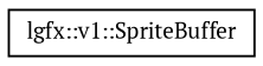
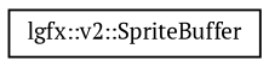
  digraph {
    rankdir=LR
    fontname="PT Serif"
-   n1 [color=black fillcolor=white fontname="PT Serif" fontsize=10 height=0.2 label="lgfx::v1::SpriteBuffer" shape=record style=filled width=0.4]
+   n1 [color=black fillcolor=white fontname="PT Serif" fontsize=10 height=0.2 label="lgfx::v2::SpriteBuffer" shape=record style=filled width=0.4]
  }
